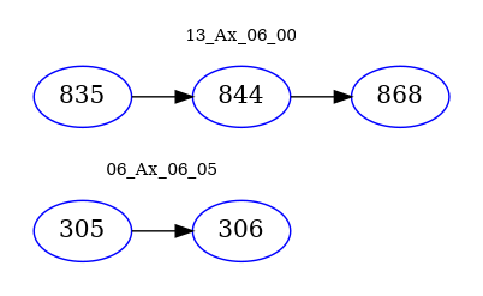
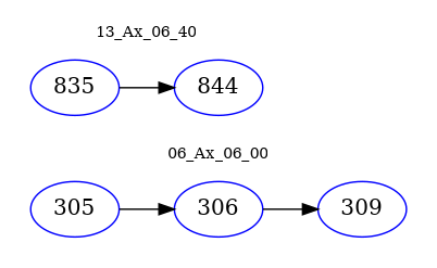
  digraph {
    rankdir=LR
    node [color=blue]
    edge [color=black]
    n1 [label=306]
    n2 [label=305]
+   n3 [label=309]
    n4 [label=844]
    n5 [label=835]
-   n6 [label=868]
    subgraph cluster_1 {
      color=white
      fontsize=10
-     label="06_Ax_06_05"
+     label="06_Ax_06_00"
      n1
      n2
+     n3
    }
    subgraph cluster_2 {
      color=white
      fontsize=10
-     label="13_Ax_06_00"
+     label="13_Ax_06_40"
      n4
      n5
-     n6
    }
+   n1 -> n3
    n2 -> n1
-   n4 -> n6
    n5 -> n4
  }
